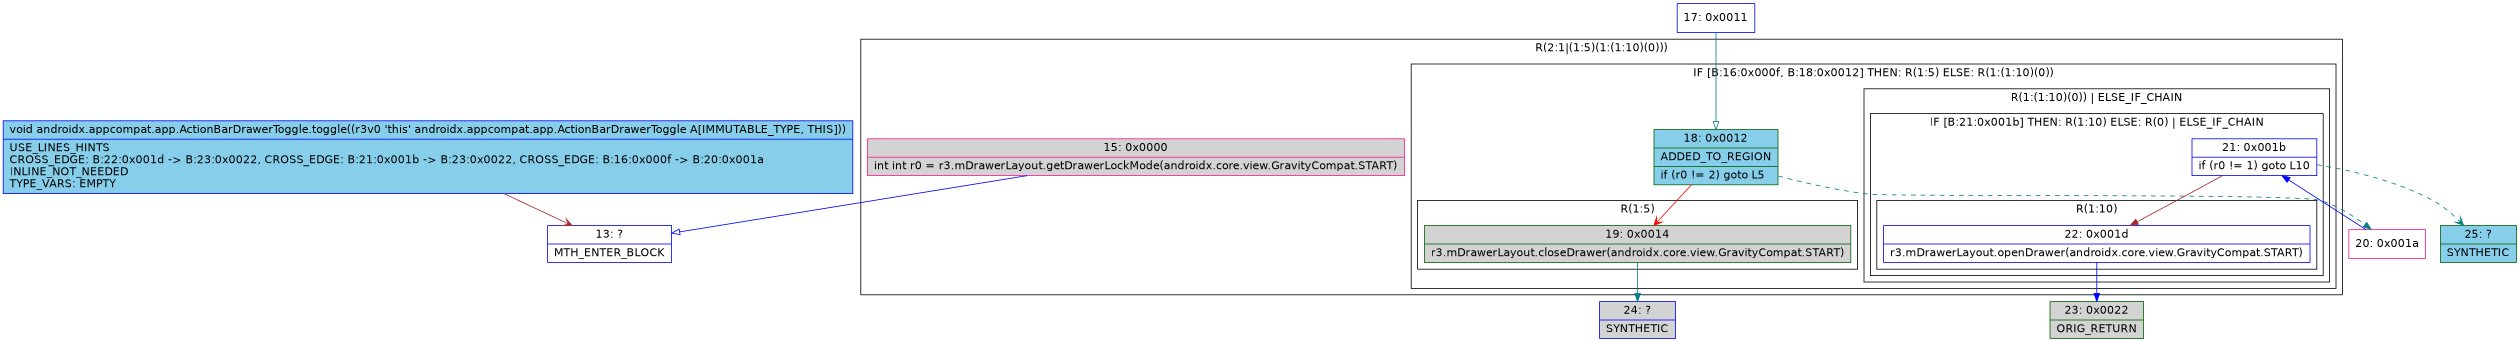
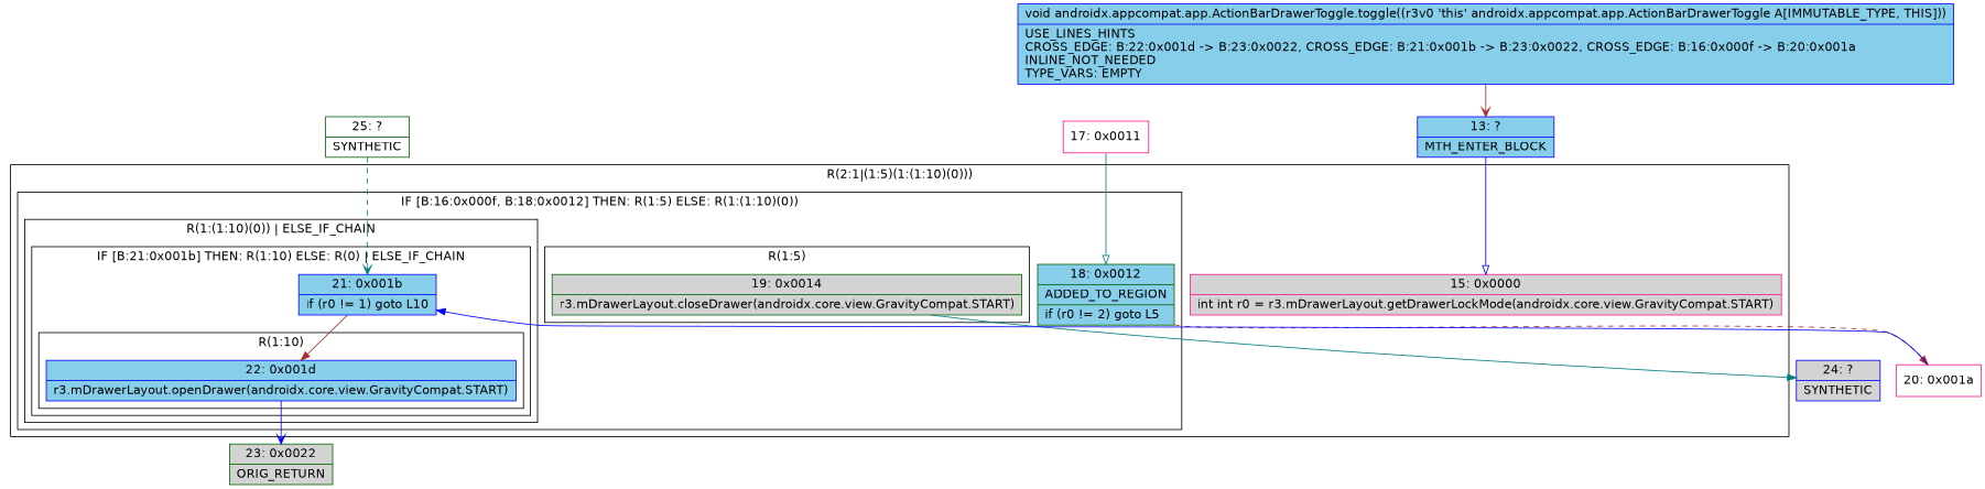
  digraph {
    fontname="DejaVu Sans"
    node [color=blue fillcolor=white fontname="DejaVu Sans" shape=record style=filled]
    edge [arrowhead=normal color=teal fontname="DejaVu Sans"]
    n1 [color=darkgreen fillcolor=lightgrey label="{19\:\ 0x0014|r3.mDrawerLayout.closeDrawer(androidx.core.view.GravityCompat.START)\l}"]
-   n2 [label="{22\:\ 0x001d|r3.mDrawerLayout.openDrawer(androidx.core.view.GravityCompat.START)\l}"]
-   n3 [label="{21\:\ 0x001b|if (r0 != 1) goto L10\l}"]
+   n2 [fillcolor=skyblue label="{22\:\ 0x001d|r3.mDrawerLayout.openDrawer(androidx.core.view.GravityCompat.START)\l}"]
+   n3 [fillcolor=skyblue label="{21\:\ 0x001b|if (r0 != 1) goto L10\l}"]
    n4 [color=darkgreen fillcolor=skyblue label="{18\:\ 0x0012|ADDED_TO_REGION\l|if (r0 != 2) goto L5\l}"]
    n5 [color=deeppink fillcolor=lightgrey label="{15\:\ 0x0000|int int r0 = r3.mDrawerLayout.getDrawerLockMode(androidx.core.view.GravityCompat.START)\l}"]
    n6 [fillcolor=lightgrey label="{24\:\ ?|SYNTHETIC\l}"]
    n7 [color=darkgreen fillcolor=lightgrey label="{23\:\ 0x0022|ORIG_RETURN\l}"]
-   n8 [color=darkgreen fillcolor=skyblue label="{25\:\ ?|SYNTHETIC\l}"]
+   n8 [color=darkgreen label="{25\:\ ?|SYNTHETIC\l}"]
    n9 [color=deeppink label="{20\:\ 0x001a}"]
-   n10 [label="{17\:\ 0x0011}"]
-   n11 [label="{13\:\ ?|MTH_ENTER_BLOCK\l}"]
+   n10 [color=deeppink label="{17\:\ 0x0011}"]
+   n11 [fillcolor=skyblue label="{13\:\ ?|MTH_ENTER_BLOCK\l}"]
    n12 [fillcolor=skyblue label="{void androidx.appcompat.app.ActionBarDrawerToggle.toggle((r3v0 'this' androidx.appcompat.app.ActionBarDrawerToggle A[IMMUTABLE_TYPE, THIS]))  | USE_LINES_HINTS\lCROSS_EDGE: B:22:0x001d \-\> B:23:0x0022, CROSS_EDGE: B:21:0x001b \-\> B:23:0x0022, CROSS_EDGE: B:16:0x000f \-\> B:20:0x001a\lINLINE_NOT_NEEDED\lTYPE_VARS: EMPTY\l}"]
    subgraph cluster_1 {
      label="R(2:1|(1:5)(1:(1:10)(0)))"
      n5
      subgraph cluster_2 {
        label="IF [B:16:0x000f, B:18:0x0012] THEN: R(1:5) ELSE: R(1:(1:10)(0))"
        n4
        subgraph cluster_3 {
          label="R(1:5)"
          n1
        }
        subgraph cluster_4 {
          label="R(1:(1:10)(0)) | ELSE_IF_CHAIN\l"
          subgraph cluster_5 {
            label="IF [B:21:0x001b] THEN: R(1:10) ELSE: R(0) | ELSE_IF_CHAIN\l"
            n3
            subgraph cluster_6 {
              label="R(1:10)"
              n2
            }
            subgraph cluster_7 {
              label="R(0)"
            }
          }
        }
      }
    }
    n1 -> n6
-   n2 -> n7 [color=blue]
+   n2 -> n7 [arrowhead=vee color=blue]
    n3 -> n2 [color=brown]
-   n3 -> n8 [arrowhead=vee style=dashed]
-   n4 -> n1 [arrowhead=vee color=red]
-   n4 -> n9 [style=dashed]
+   n8 -> n3 [arrowhead=vee style=dashed]
+   n4 -> n9 [color=brown style=dashed]
    n9 -> n3 [color=blue]
    n10 -> n4 [arrowhead=onormal]
-   n5 -> n11 [arrowhead=onormal color=blue]
+   n11 -> n5 [arrowhead=onormal color=blue]
    n12 -> n11 [arrowhead=vee color=brown]
  }
